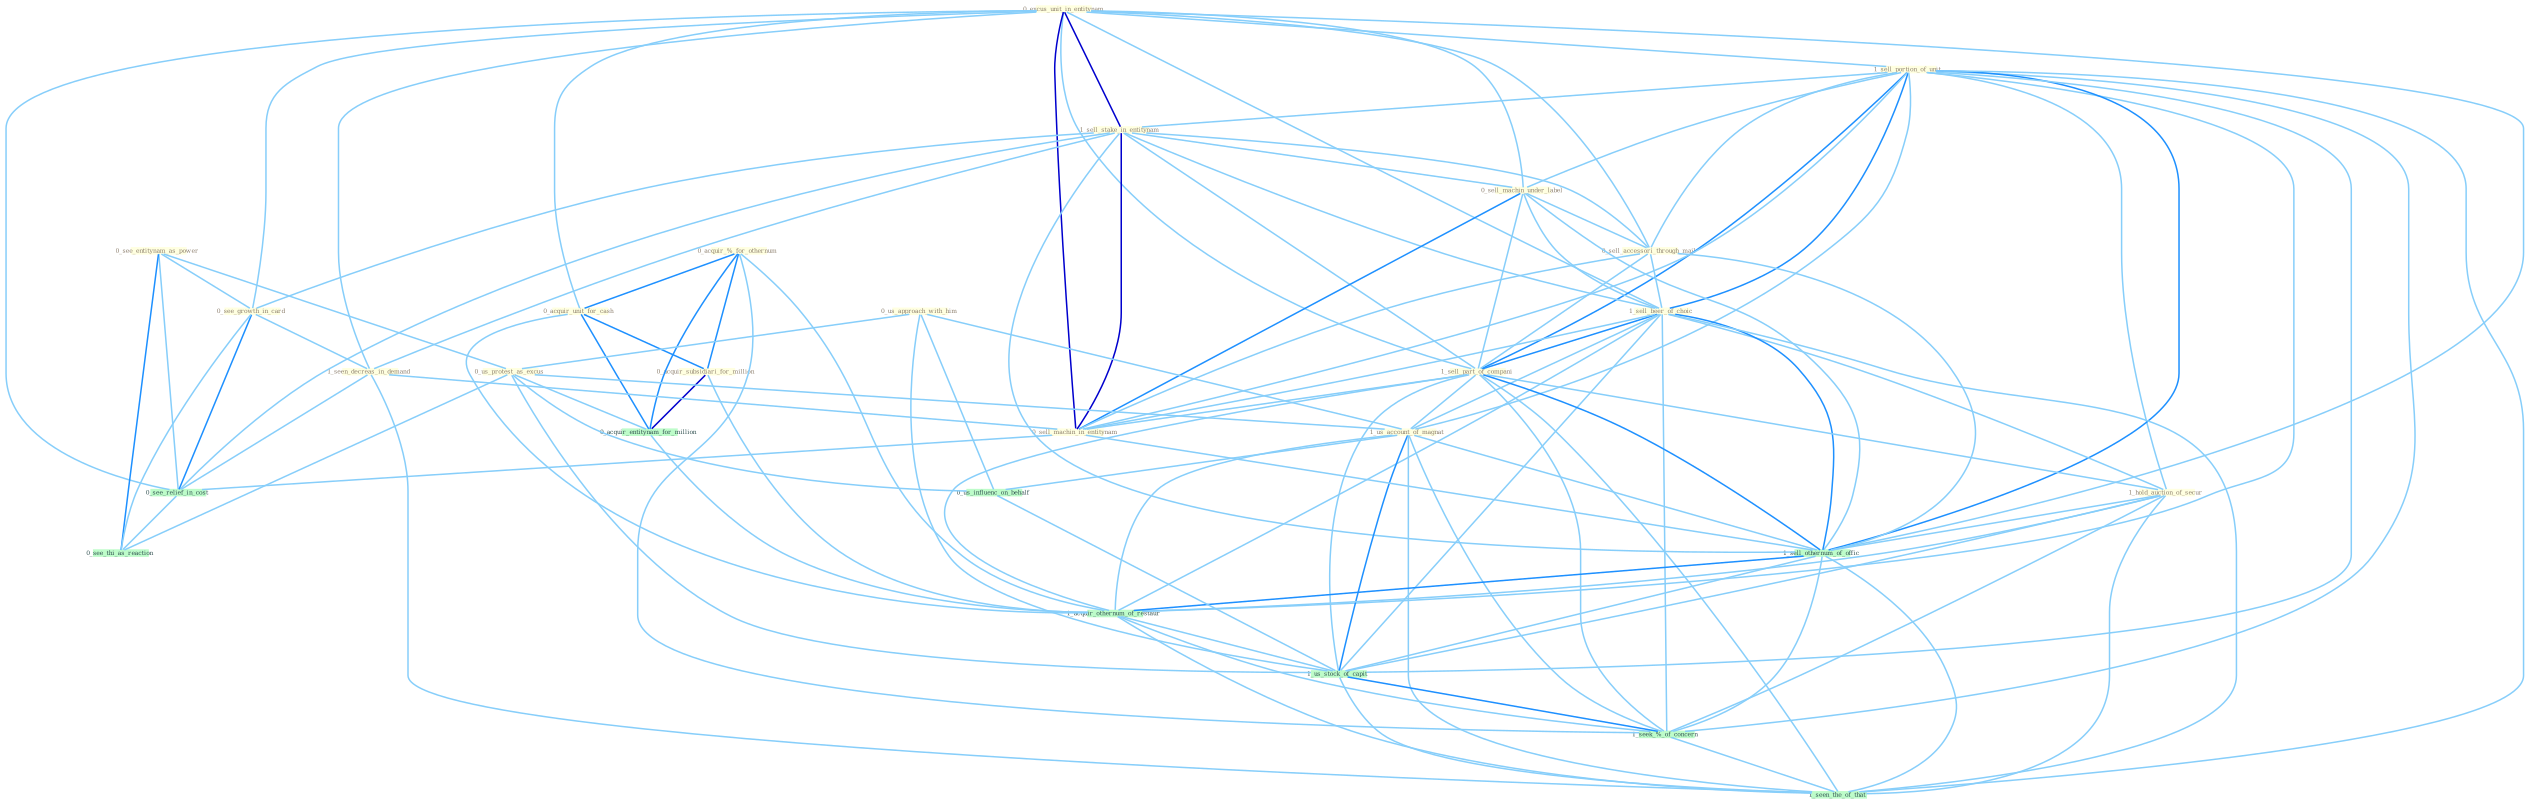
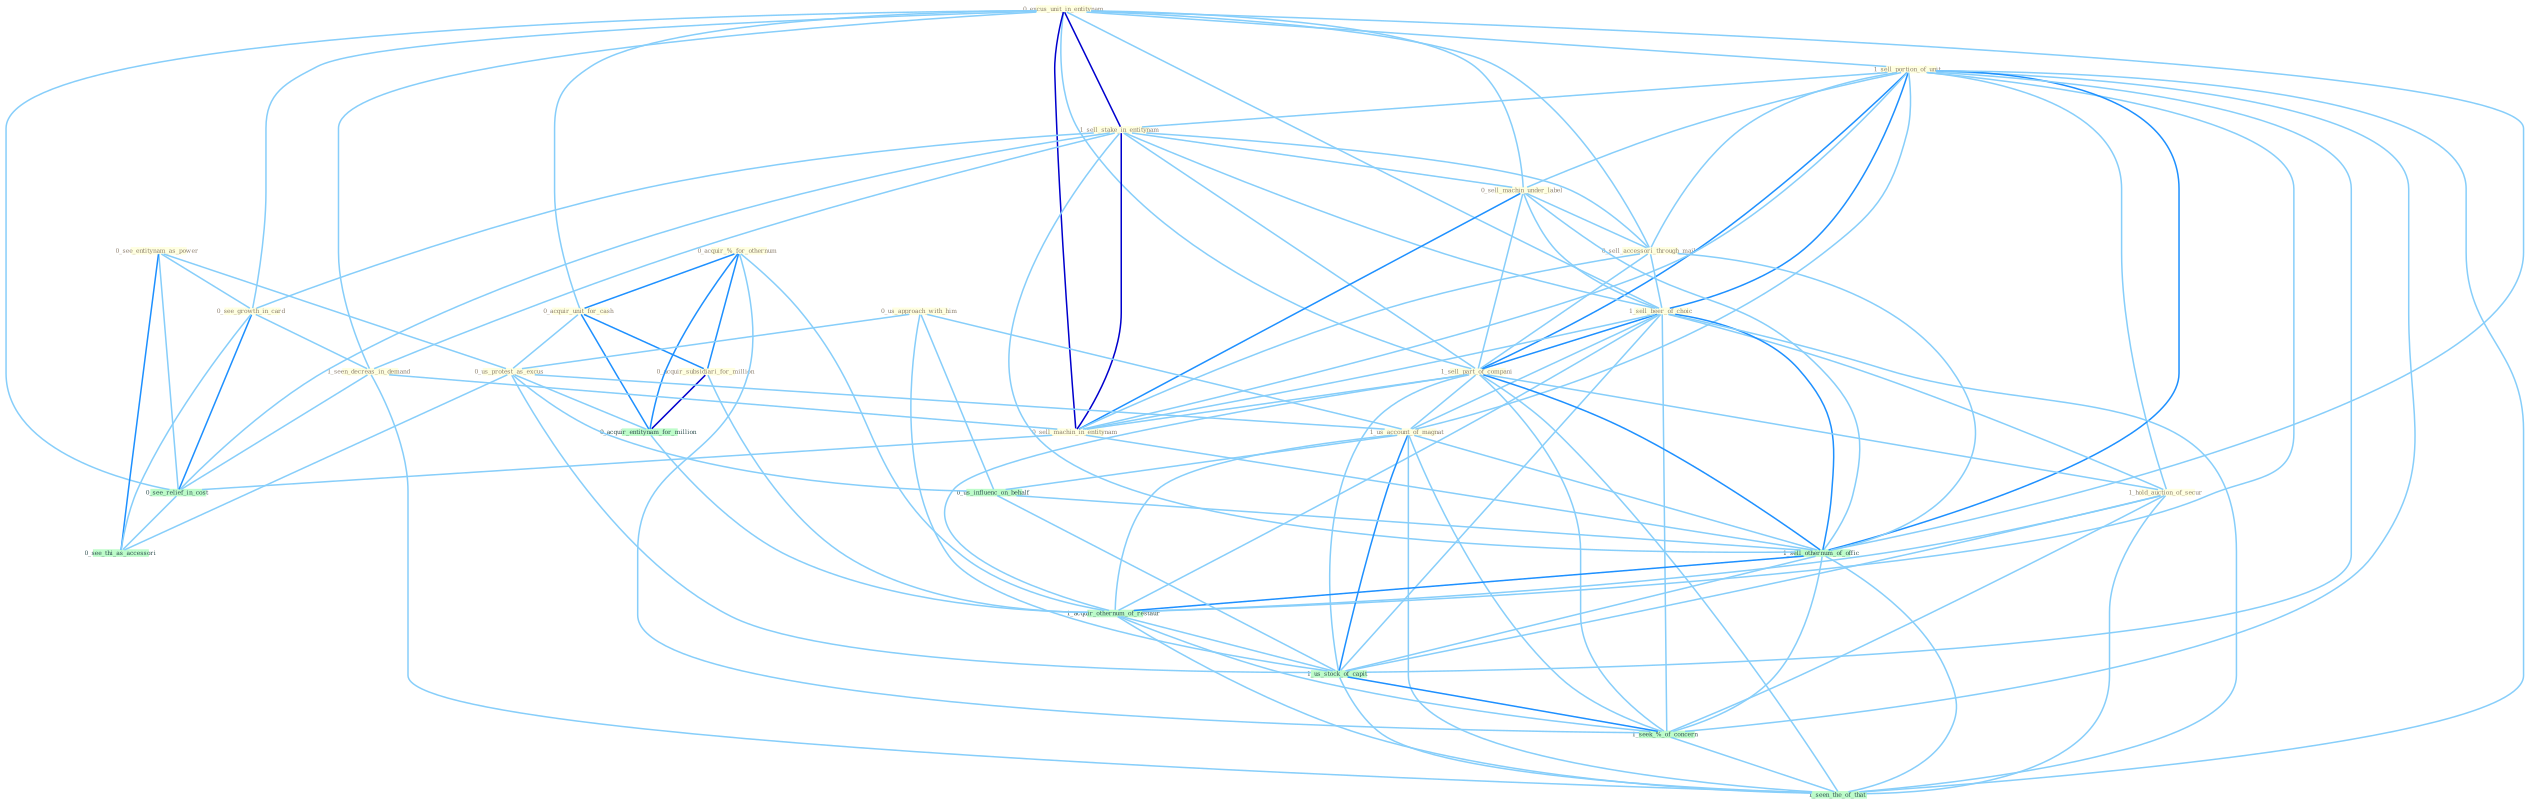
  graph {
    node [color="#ffffe0" fixedsize=true fontcolor="#8b7d6b" fontsize=4 shape=polygon style=filled]
    edge [color="#87cefa" w=1]
    "0_acquir_%_for_othernum " [height=.06 width=.5]
    n2 [height=.06 label="0_excus_unit_in_entitynam" width=.5]
    "1_sell_portion_of_unit " [height=.06 width=.5]
    "0_acquir_unit_for_cash " [height=.06 width=.5]
    "1_sell_stake_in_entitynam " [height=.06 width=.5]
    "0_see_entitynam_as_power " [height=.06 width=.5]
    "0_acquir_subsidiari_for_million " [height=.06 width=.5]
    "0_sell_machin_under_label " [height=.06 width=.5]
    "0_see_growth_in_card " [height=.06 width=.5]
    "0_sell_accessori_through_mail " [height=.06 width=.5]
    "0_us_approach_with_him " [height=.06 width=.5]
    "1_sell_beer_of_choic " [height=.06 width=.5]
    "1_sell_part_of_compani " [height=.06 width=.5]
    "0_us_protest_as_excus " [height=.06 width=.5]
    "1_us_account_of_magnat " [height=.06 width=.5]
    "1_seen_decreas_in_demand " [height=.06 width=.5]
    "1_hold_auction_of_secur " [height=.06 width=.5]
    "0_sell_machin_in_entitynam " [height=.06 width=.5]
    "0_acquir_entitynam_for_million " [color="#BDFCC9" fontcolor="#2f4f4f" height=.06 width=.5]
    "1_acquir_othernum_of_restaur " [color="#BDFCC9" fontcolor="#2f4f4f" height=.06 width=.5]
    "1_seek_%_of_concern " [color="#BDFCC9" fontcolor="#2f4f4f" height=.06 width=.5]
    "1_sell_othernum_of_offic " [color="#BDFCC9" fontcolor="#2f4f4f" height=.06 width=.5]
    "0_see_relief_in_cost " [color="#BDFCC9" fontcolor="#2f4f4f" height=.06 width=.5]
    "1_us_stock_of_capit " [color="#BDFCC9" fontcolor="#2f4f4f" height=.06 width=.5]
    "1_seen_the_of_that " [color="#BDFCC9" fontcolor="#2f4f4f" height=.06 width=.5]
-   "0_see_thi_as_reaction " [color="#BDFCC9" fontcolor="#2f4f4f" height=.06 width=.5]
+   "0_see_thi_as_reaction " [color="#BDFCC9" fontcolor="#2f4f4f" height=.06 width=.5 label="0_see_thi_as_accessori"]
    "0_us_influenc_on_behalf " [color="#BDFCC9" fontcolor="#2f4f4f" height=.06 width=.5]
    subgraph sub_1 {
      "0_acquir_%_for_othernum "
      n2
      "1_sell_portion_of_unit "
      "0_acquir_unit_for_cash "
      "1_sell_stake_in_entitynam "
      "0_see_entitynam_as_power "
      "0_acquir_subsidiari_for_million "
      "0_sell_machin_under_label "
      "0_see_growth_in_card "
      "0_sell_accessori_through_mail "
      "0_us_approach_with_him "
      "1_sell_beer_of_choic "
      "1_sell_part_of_compani "
      "0_us_protest_as_excus "
      "1_us_account_of_magnat "
      "1_seen_decreas_in_demand "
      "1_hold_auction_of_secur "
      "0_sell_machin_in_entitynam "
    }
    subgraph sub_2 {
    }
    "0_acquir_%_for_othernum " -- "0_acquir_unit_for_cash " [color="#1e90ff" w=2]
    "0_acquir_%_for_othernum " -- "0_acquir_subsidiari_for_million " [color="#1e90ff" w=2]
    "0_acquir_%_for_othernum " -- "0_acquir_entitynam_for_million " [color="#1e90ff" w=2]
    "0_acquir_%_for_othernum " -- "1_acquir_othernum_of_restaur "
    "0_acquir_%_for_othernum " -- "1_seek_%_of_concern "
    n2 -- "1_sell_portion_of_unit "
    n2 -- "0_acquir_unit_for_cash "
    n2 -- "1_sell_stake_in_entitynam " [color="#0000cd" w=3]
    n2 -- "0_sell_machin_under_label "
    n2 -- "0_see_growth_in_card "
    n2 -- "0_sell_accessori_through_mail "
    n2 -- "1_sell_beer_of_choic "
    n2 -- "1_sell_part_of_compani "
    n2 -- "1_seen_decreas_in_demand "
    n2 -- "0_sell_machin_in_entitynam " [color="#0000cd" w=3]
    n2 -- "1_sell_othernum_of_offic "
    n2 -- "0_see_relief_in_cost "
    "1_sell_portion_of_unit " -- "1_sell_stake_in_entitynam "
    "1_sell_portion_of_unit " -- "0_sell_machin_under_label "
    "1_sell_portion_of_unit " -- "0_sell_accessori_through_mail "
    "1_sell_portion_of_unit " -- "1_sell_beer_of_choic " [color="#1e90ff" w=2]
    "1_sell_portion_of_unit " -- "1_sell_part_of_compani " [color="#1e90ff" w=2]
    "1_sell_portion_of_unit " -- "1_us_account_of_magnat "
    "1_sell_portion_of_unit " -- "1_hold_auction_of_secur "
    "1_sell_portion_of_unit " -- "0_sell_machin_in_entitynam "
    "1_sell_portion_of_unit " -- "1_acquir_othernum_of_restaur "
    "1_sell_portion_of_unit " -- "1_seek_%_of_concern "
    "1_sell_portion_of_unit " -- "1_sell_othernum_of_offic " [color="#1e90ff" w=2]
    "1_sell_portion_of_unit " -- "1_us_stock_of_capit "
    "1_sell_portion_of_unit " -- "1_seen_the_of_that "
    "0_acquir_unit_for_cash " -- "0_acquir_subsidiari_for_million " [color="#1e90ff" w=2]
    "0_acquir_unit_for_cash " -- "0_acquir_entitynam_for_million " [color="#1e90ff" w=2]
-   "0_acquir_unit_for_cash " -- "1_acquir_othernum_of_restaur "
+   "0_acquir_unit_for_cash " -- "0_us_protest_as_excus "
    "1_sell_stake_in_entitynam " -- "0_sell_machin_under_label "
    "1_sell_stake_in_entitynam " -- "0_see_growth_in_card "
    "1_sell_stake_in_entitynam " -- "0_sell_accessori_through_mail "
    "1_sell_stake_in_entitynam " -- "1_sell_beer_of_choic "
    "1_sell_stake_in_entitynam " -- "1_sell_part_of_compani "
    "1_sell_stake_in_entitynam " -- "1_seen_decreas_in_demand "
    "1_sell_stake_in_entitynam " -- "0_sell_machin_in_entitynam " [color="#0000cd" w=3]
    "1_sell_stake_in_entitynam " -- "1_sell_othernum_of_offic "
    "1_sell_stake_in_entitynam " -- "0_see_relief_in_cost "
    "0_see_entitynam_as_power " -- "0_see_growth_in_card "
    "0_see_entitynam_as_power " -- "0_us_protest_as_excus "
    "0_see_entitynam_as_power " -- "0_see_relief_in_cost "
    "0_see_entitynam_as_power " -- "0_see_thi_as_reaction " [color="#1e90ff" w=2]
    "0_acquir_subsidiari_for_million " -- "0_acquir_entitynam_for_million " [color="#0000cd" w=3]
    "0_acquir_subsidiari_for_million " -- "1_acquir_othernum_of_restaur "
    "0_sell_machin_under_label " -- "0_sell_accessori_through_mail "
    "0_sell_machin_under_label " -- "1_sell_beer_of_choic "
    "0_sell_machin_under_label " -- "1_sell_part_of_compani "
    "0_sell_machin_under_label " -- "0_sell_machin_in_entitynam " [color="#1e90ff" w=2]
    "0_sell_machin_under_label " -- "1_sell_othernum_of_offic "
    "0_see_growth_in_card " -- "1_seen_decreas_in_demand "
    "0_see_growth_in_card " -- "0_see_relief_in_cost " [color="#1e90ff" w=2]
    "0_see_growth_in_card " -- "0_see_thi_as_reaction "
    "0_sell_accessori_through_mail " -- "1_sell_beer_of_choic "
    "0_sell_accessori_through_mail " -- "1_sell_part_of_compani "
    "0_sell_accessori_through_mail " -- "0_sell_machin_in_entitynam "
    "0_sell_accessori_through_mail " -- "1_sell_othernum_of_offic "
    "0_us_approach_with_him " -- "0_us_protest_as_excus "
    "0_us_approach_with_him " -- "1_us_account_of_magnat "
    "0_us_approach_with_him " -- "1_us_stock_of_capit "
    "0_us_approach_with_him " -- "0_us_influenc_on_behalf "
    "1_sell_beer_of_choic " -- "1_sell_part_of_compani " [color="#1e90ff" w=2]
    "1_sell_beer_of_choic " -- "1_us_account_of_magnat "
    "1_sell_beer_of_choic " -- "1_hold_auction_of_secur "
    "1_sell_beer_of_choic " -- "0_sell_machin_in_entitynam "
    "1_sell_beer_of_choic " -- "1_acquir_othernum_of_restaur "
    "1_sell_beer_of_choic " -- "1_seek_%_of_concern "
    "1_sell_beer_of_choic " -- "1_sell_othernum_of_offic " [color="#1e90ff" w=2]
    "1_sell_beer_of_choic " -- "1_us_stock_of_capit "
    "1_sell_beer_of_choic " -- "1_seen_the_of_that "
    "1_sell_part_of_compani " -- "1_us_account_of_magnat "
    "1_sell_part_of_compani " -- "1_hold_auction_of_secur "
    "1_sell_part_of_compani " -- "0_sell_machin_in_entitynam "
    "1_sell_part_of_compani " -- "1_acquir_othernum_of_restaur "
    "1_sell_part_of_compani " -- "1_seek_%_of_concern "
    "1_sell_part_of_compani " -- "1_sell_othernum_of_offic " [color="#1e90ff" w=2]
    "1_sell_part_of_compani " -- "1_us_stock_of_capit "
    "1_sell_part_of_compani " -- "1_seen_the_of_that "
    "0_us_protest_as_excus " -- "1_us_account_of_magnat "
    "0_us_protest_as_excus " -- "0_acquir_entitynam_for_million "
    "0_us_protest_as_excus " -- "1_us_stock_of_capit "
    "0_us_protest_as_excus " -- "0_see_thi_as_reaction "
    "0_us_protest_as_excus " -- "0_us_influenc_on_behalf "
    "1_us_account_of_magnat " -- "1_acquir_othernum_of_restaur "
    "1_us_account_of_magnat " -- "1_seek_%_of_concern "
    "1_us_account_of_magnat " -- "1_sell_othernum_of_offic "
    "1_us_account_of_magnat " -- "1_us_stock_of_capit " [color="#1e90ff" w=2]
    "1_us_account_of_magnat " -- "1_seen_the_of_that "
    "1_us_account_of_magnat " -- "0_us_influenc_on_behalf "
    "1_seen_decreas_in_demand " -- "0_sell_machin_in_entitynam "
    "1_seen_decreas_in_demand " -- "0_see_relief_in_cost "
    "1_seen_decreas_in_demand " -- "1_seen_the_of_that "
    "1_hold_auction_of_secur " -- "1_acquir_othernum_of_restaur "
    "1_hold_auction_of_secur " -- "1_seek_%_of_concern "
-   "1_hold_auction_of_secur " -- "1_sell_othernum_of_offic "
+   "0_us_influenc_on_behalf " -- "1_sell_othernum_of_offic "
    "1_hold_auction_of_secur " -- "1_us_stock_of_capit "
    "1_hold_auction_of_secur " -- "1_seen_the_of_that "
    "0_sell_machin_in_entitynam " -- "1_sell_othernum_of_offic "
    "0_sell_machin_in_entitynam " -- "0_see_relief_in_cost "
    "0_acquir_entitynam_for_million " -- "1_acquir_othernum_of_restaur "
    "1_acquir_othernum_of_restaur " -- "1_seek_%_of_concern "
    "1_acquir_othernum_of_restaur " -- "1_us_stock_of_capit "
    "1_acquir_othernum_of_restaur " -- "1_seen_the_of_that "
    "1_seek_%_of_concern " -- "1_seen_the_of_that "
    "1_sell_othernum_of_offic " -- "1_acquir_othernum_of_restaur " [color="#1e90ff" w=2]
    "1_sell_othernum_of_offic " -- "1_seek_%_of_concern "
    "1_sell_othernum_of_offic " -- "1_us_stock_of_capit "
    "1_sell_othernum_of_offic " -- "1_seen_the_of_that "
    "0_see_relief_in_cost " -- "0_see_thi_as_reaction "
    "1_us_stock_of_capit " -- "1_seek_%_of_concern " [color="#1e90ff"]
    "1_us_stock_of_capit " -- "1_seen_the_of_that "
    "0_us_influenc_on_behalf " -- "1_us_stock_of_capit "
  }
